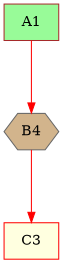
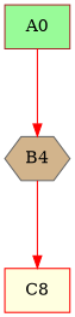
  digraph {
    mindist=1.0
    nodesep=0.6
    rankdir=TB
    ranksep=1.0
    root=Demo
    node [bpentry=false bpexit=false cpu=0 patentry=false patexit=false qhi=false qil=false qlo=false shape=rectangle style=filled tperiod=0 type=block]
    edge [color=red type=defdst]
-   A1 [beamproc=beamA color=brown fillcolor=palegreen flags="0x00000008" pattern=patternA]
+   A1 [beamproc=beamA color=brown fillcolor=palegreen flags="0x00000008" pattern=patternA label=A0]
    n2 [beamproc=beamB color=gray40 fillcolor=tan flags="0x00000000" label=B4 pattern=patternB prio=0 qty=0 shape=hexagon toffs=140721163890192 tvalid=0 type=noop vabs=false qhi="" qil="" qlo="" tperiod=""]
-   C3 [beamproc=beamC color=red fillcolor=lightyellow flags="0x00000007" pattern=patternC]
+   C3 [beamproc=beamC color=red fillcolor=lightyellow flags="0x00000007" pattern=patternC label=C8]
    A1 -> n2
    n2 -> C3
  }
